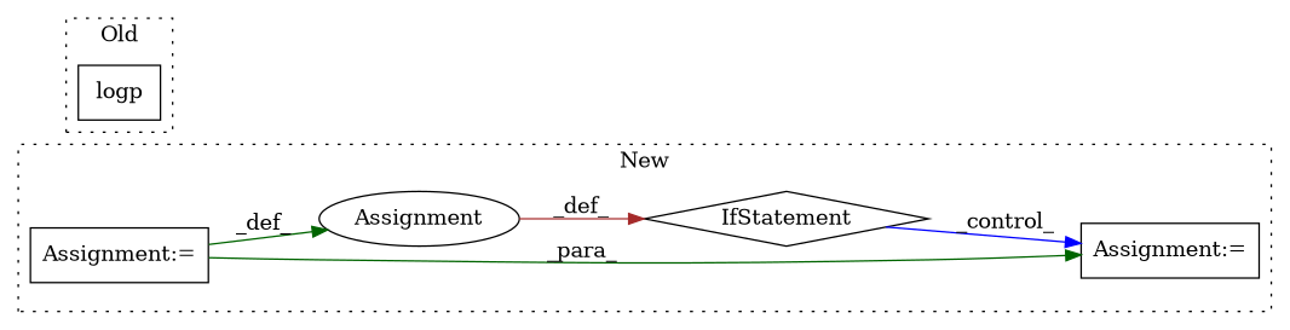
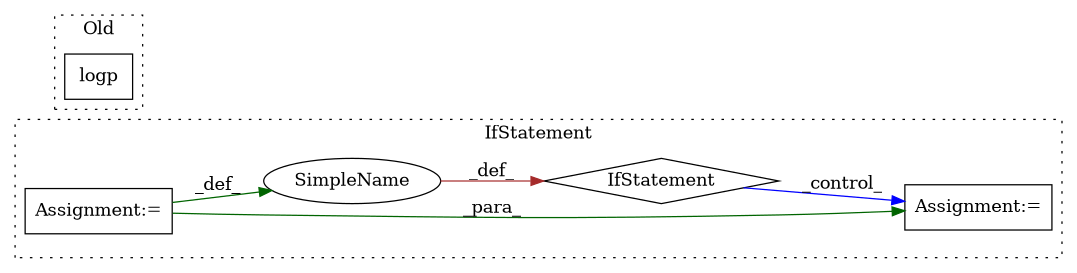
  digraph {
    rankdir=LR
    node [a=7 l=1 shape=box]
    edge [color=darkgreen]
    n1 [a=25 l="4,2" label=IfStatement s="7271,7293" shape=diamond]
    n2 [label="Assignment:=" s=7314]
-   n3 [a=42 label=Assignment shape=ellipse l=""]
+   n3 [a=42 label=SimpleName shape=ellipse l=""]
    n4 [label="Assignment:=" s=7188]
    n5 [a=32 l="5,1" label=logp s="6788,6798"]
    subgraph cluster_1 {
-     label=New
+     label=IfStatement
      style=dotted
      n1
      n2
      n3
      n4
    }
    subgraph cluster_2 {
      label=Old
      style=dotted
      n5
    }
    n1 -> n2 [color=blue label=_control_]
    n3 -> n1 [color=brown label=_def_]
    n4 -> n2 [label=_para_]
    n4 -> n3 [label=_def_]
  }
